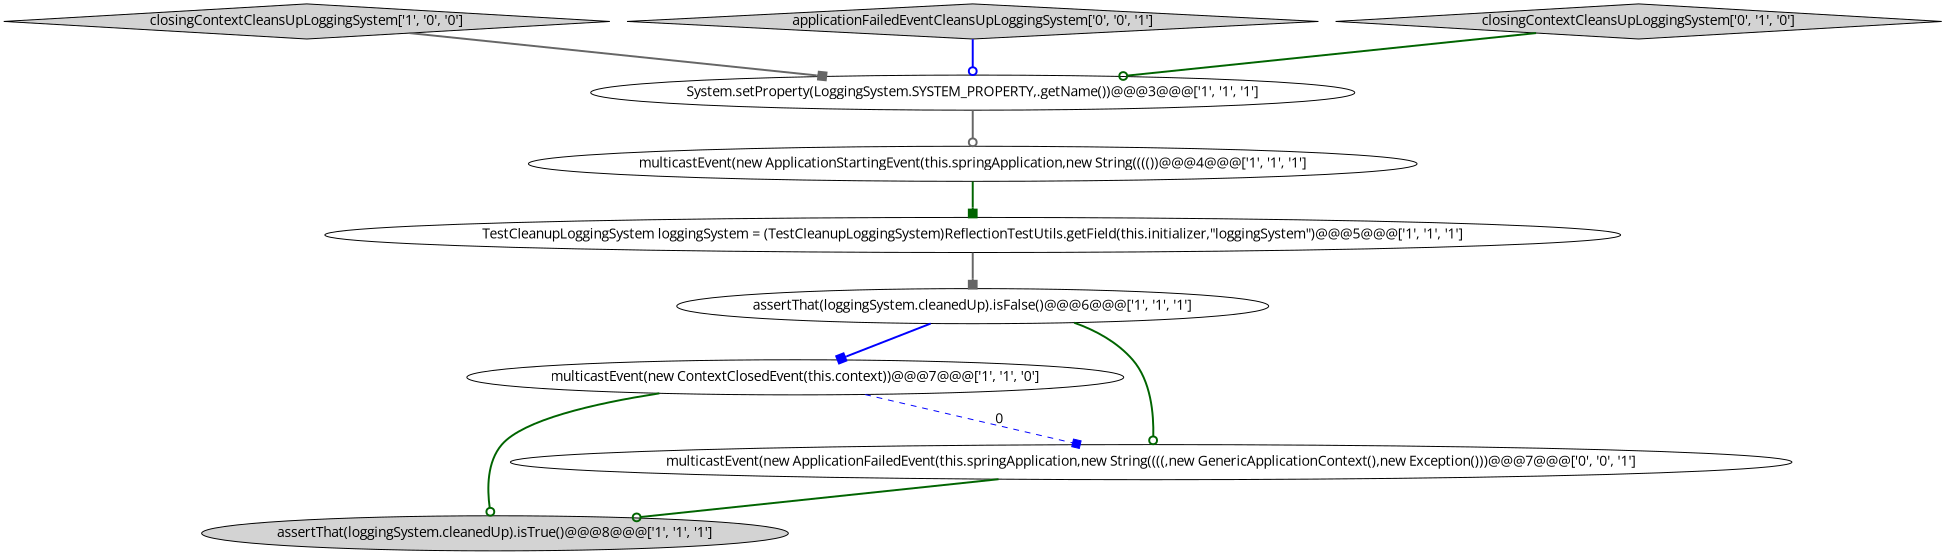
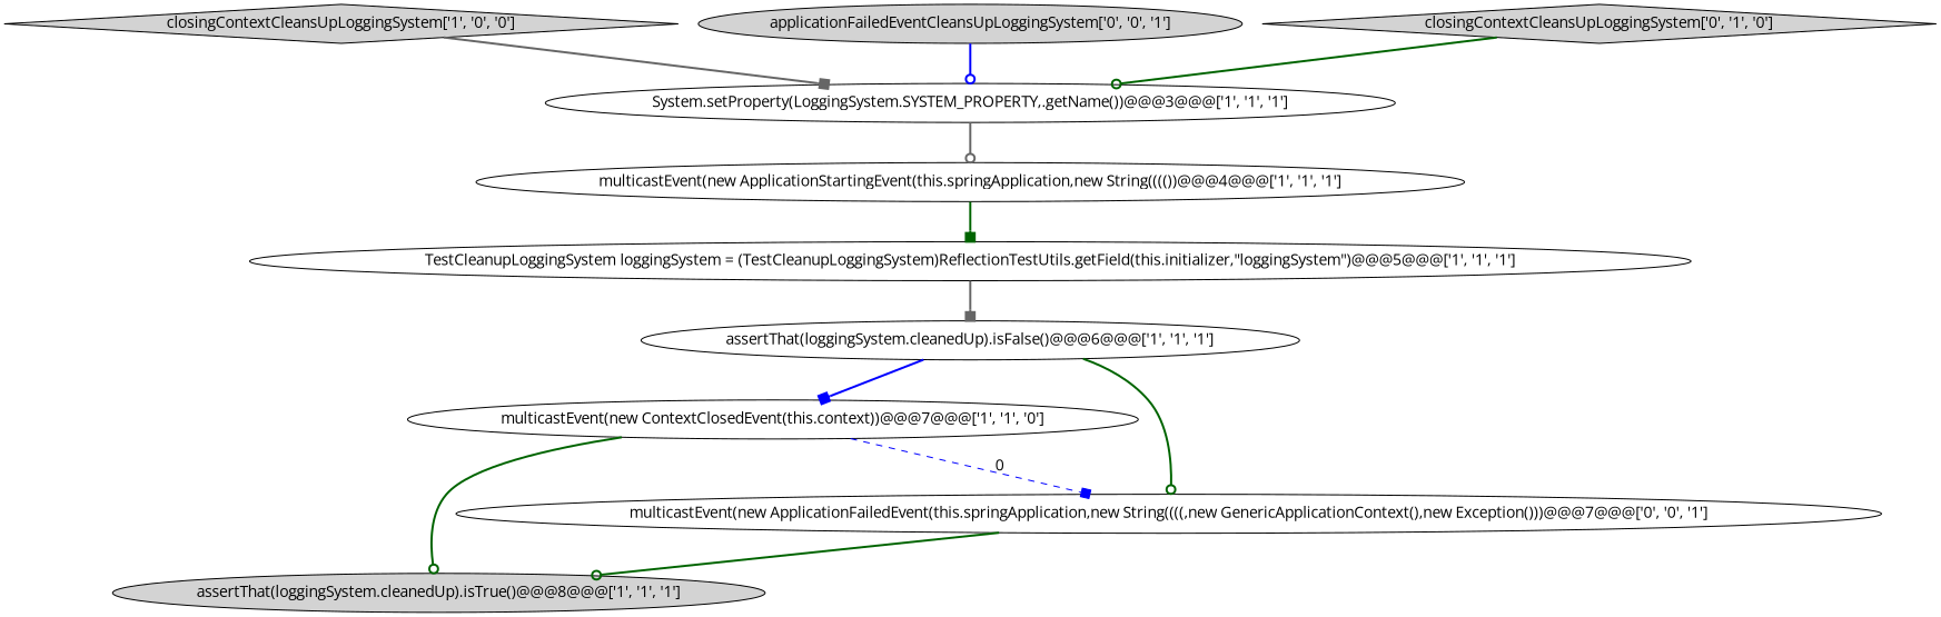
  digraph {
    fontname="Open Sans"
    node [fillcolor=white shape=ellipse style=filled fontname="Open Sans"]
    edge [style=bold color=darkgreen arrowhead=odot fontname="Open Sans"]
    n1 [label="multicastEvent(new ApplicationStartingEvent(this.springApplication,new String(((())@@@4@@@['1', '1', '1']"]
    n2 [label="TestCleanupLoggingSystem loggingSystem = (TestCleanupLoggingSystem)ReflectionTestUtils.getField(this.initializer,\"loggingSystem\")@@@5@@@['1', '1', '1']"]
    n3 [fillcolor=lightgray label="assertThat(loggingSystem.cleanedUp).isTrue()@@@8@@@['1', '1', '1']"]
    n4 [label="multicastEvent(new ContextClosedEvent(this.context))@@@7@@@['1', '1', '0']"]
    n5 [label="multicastEvent(new ApplicationFailedEvent(this.springApplication,new String((((,new GenericApplicationContext(),new Exception()))@@@7@@@['0', '0', '1']"]
    n6 [label="assertThat(loggingSystem.cleanedUp).isFalse()@@@6@@@['1', '1', '1']"]
    n7 [fillcolor=lightgray label="closingContextCleansUpLoggingSystem['1', '0', '0']" shape=diamond]
    n8 [label="System.setProperty(LoggingSystem.SYSTEM_PROPERTY,.getName())@@@3@@@['1', '1', '1']"]
-   n9 [fillcolor=lightgray label="applicationFailedEventCleansUpLoggingSystem['0', '0', '1']" shape=diamond]
+   n9 [fillcolor=lightgray label="applicationFailedEventCleansUpLoggingSystem['0', '0', '1']"]
    n10 [fillcolor=lightgray label="closingContextCleansUpLoggingSystem['0', '1', '0']" shape=diamond]
    n1 -> n2 [arrowhead=box]
    n2 -> n6 [color=gray40 arrowhead=box]
    n4 -> n3
    n4 -> n5 [label=0 style=dashed color=blue arrowhead=box]
    n5 -> n3
    n6 -> n4 [color=blue arrowhead=box]
    n6 -> n5
    n7 -> n8 [color=gray40 arrowhead=box]
    n8 -> n1 [color=gray40]
    n9 -> n8 [color=blue]
    n10 -> n8
  }
